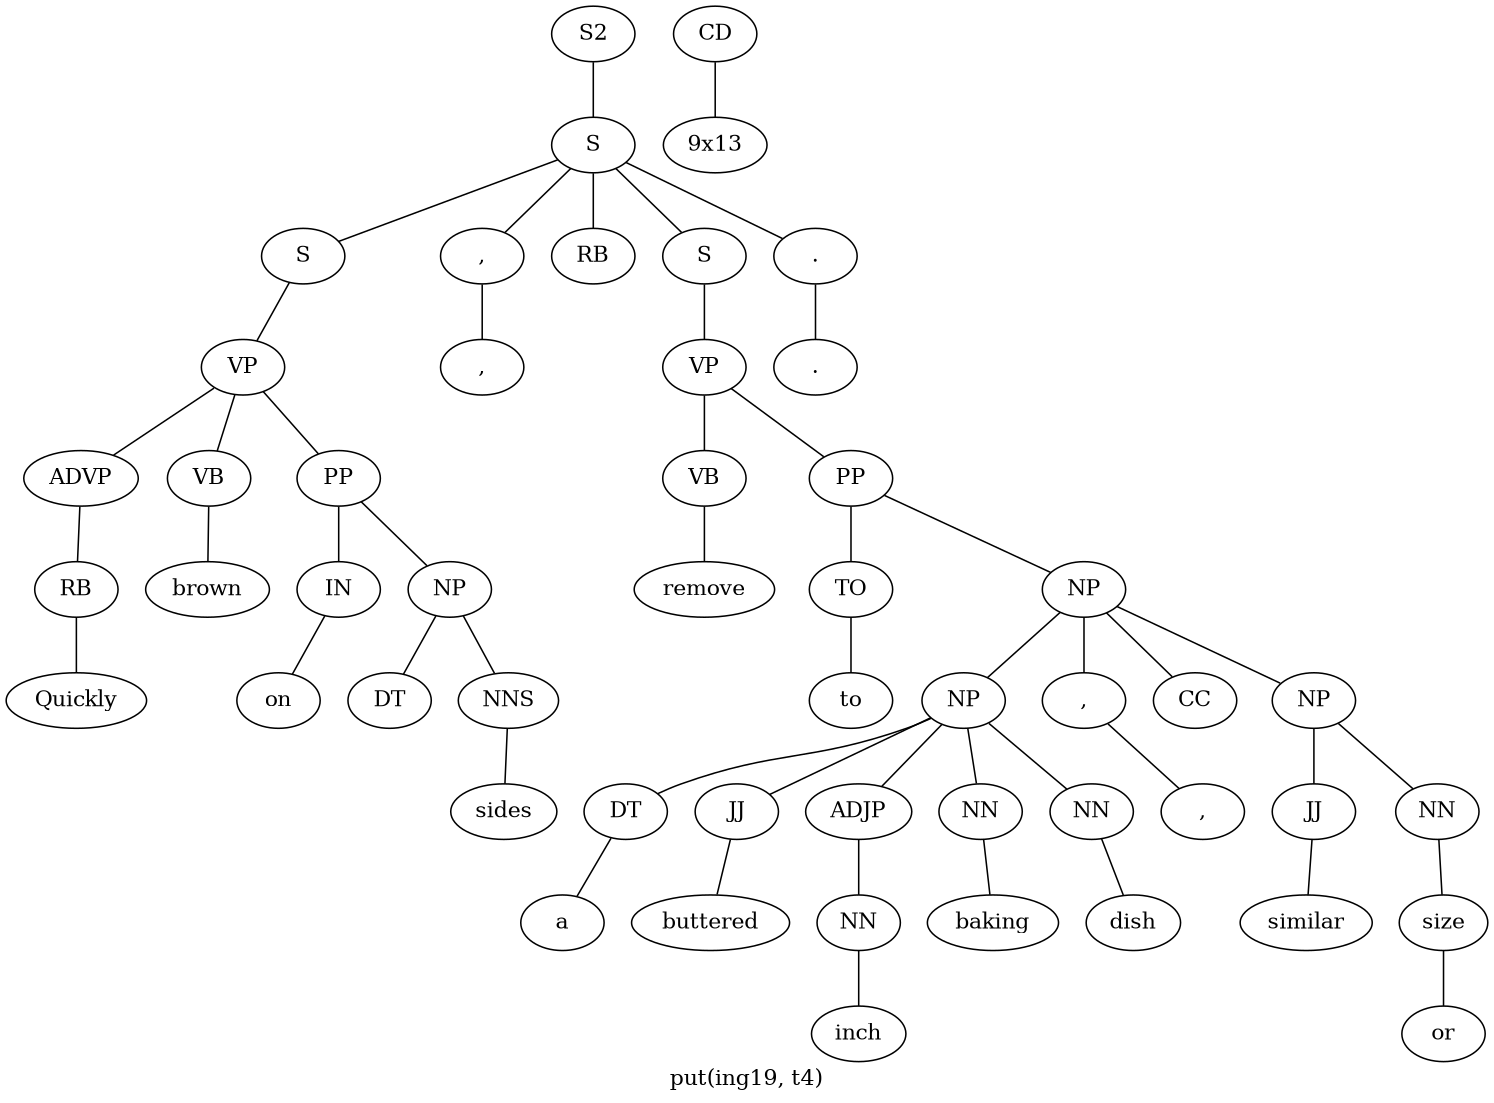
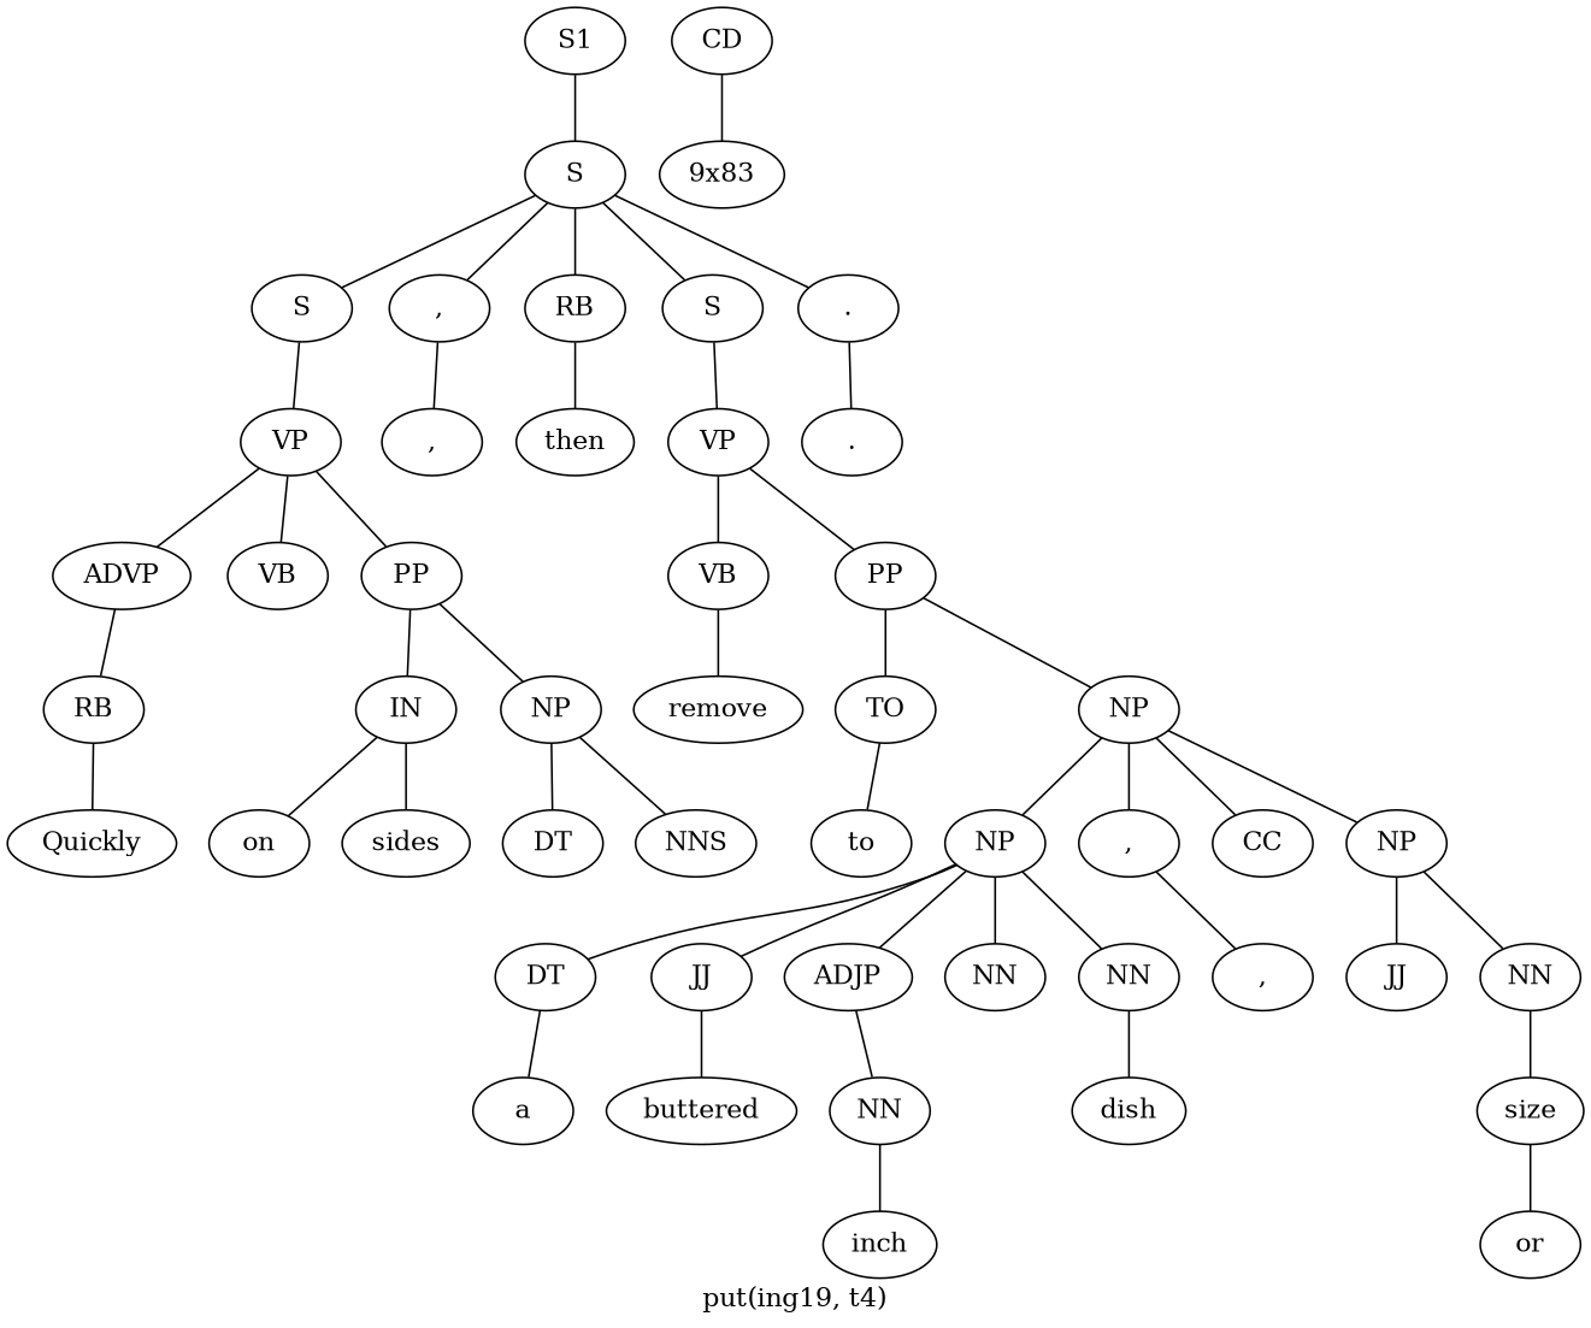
  graph {
    label="put(ing19, t4)"
-   n1 [label=S2]
+   n1 [label=S1]
    n2 [label=S]
    n3 [label=S]
    n4 [label=","]
    n5 [label=RB]
    n6 [label=S]
    n7 [label="."]
    n8 [label=VP]
    n9 [label=","]
+   n10 [label=then]
    n11 [label=VP]
    n12 [label="."]
    n13 [label=ADVP]
    n14 [label=VB]
    n15 [label=PP]
    n16 [label=RB]
-   n17 [label=brown]
    n18 [label=IN]
    n19 [label=NP]
    n20 [label=Quickly]
    n21 [label=on]
    n22 [label=DT]
    n23 [label=NNS]
    n24 [label=sides]
    n25 [label=VB]
    n26 [label=PP]
    n27 [label=remove]
    n28 [label=TO]
    n29 [label=NP]
    n30 [label=to]
    n31 [label=NP]
    n32 [label=","]
    n33 [label=CC]
    n34 [label=NP]
    n35 [label=DT]
    n36 [label=JJ]
    n37 [label=ADJP]
    n38 [label=NN]
    n39 [label=NN]
    n40 [label=","]
    n41 [label=JJ]
    n42 [label=NN]
    n43 [label=a]
    n44 [label=buttered]
    n45 [label=NN]
-   n46 [label=baking]
    n47 [label=dish]
    n48 [label=CD]
-   n49 [label="9x13"]
+   n49 [label="9x83"]
    n50 [label=inch]
    n51 [label=or]
-   n52 [label=similar]
    n53 [label=size]
    n1 -- n2
    n2 -- n3
    n2 -- n4
    n2 -- n5
    n2 -- n6
    n2 -- n7
    n3 -- n8
    n4 -- n9
+   n5 -- n10
    n6 -- n11
    n7 -- n12
    n8 -- n13
    n8 -- n14
    n8 -- n15
    n11 -- n25
    n11 -- n26
    n13 -- n16
-   n14 -- n17
    n15 -- n18
    n15 -- n19
    n16 -- n20
    n18 -- n21
    n19 -- n22
    n19 -- n23
-   n23 -- n24
+   n18 -- n24
    n25 -- n27
    n26 -- n28
    n26 -- n29
    n28 -- n30
    n29 -- n31
    n29 -- n32
    n29 -- n33
    n29 -- n34
    n31 -- n35
    n31 -- n36
    n31 -- n37
    n31 -- n38
    n31 -- n39
    n32 -- n40
    n34 -- n41
    n34 -- n42
    n35 -- n43
    n36 -- n44
    n37 -- n45
-   n38 -- n46
    n39 -- n47
-   n41 -- n52
    n42 -- n53
    n45 -- n50
    n48 -- n49
    n53 -- n51
  }
